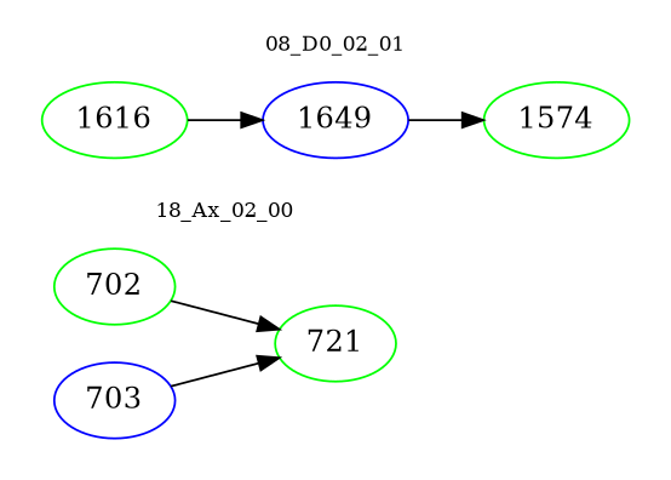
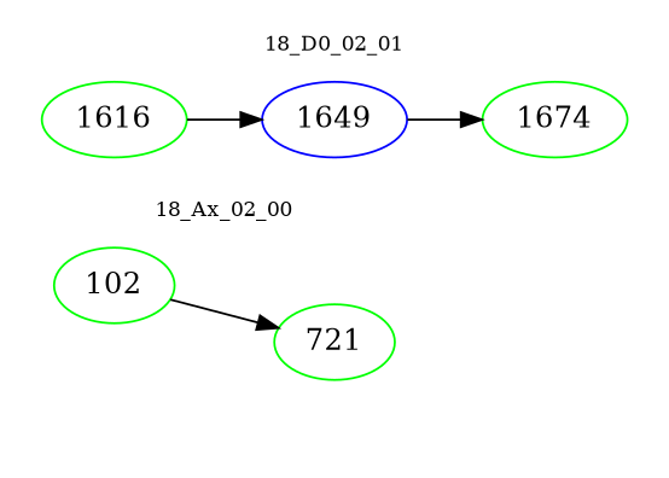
  digraph {
    rankdir=LR
    node [color=green]
    edge [color=black]
-   n1 [label=702]
-   n2 [color=blue label=703]
+   n1 [label=102]
    n3 [label=721]
    n4 [label=1616]
    n5 [color=blue label=1649]
-   n6 [label=1574]
+   n6 [label=1674]
    subgraph cluster_1 {
      color=white
      fontsize=10
      label="18_Ax_02_00"
      n1
-     n2
      n3
    }
    subgraph cluster_2 {
      color=white
      fontsize=10
-     label="08_D0_02_01"
+     label="18_D0_02_01"
      n4
      n5
      n6
    }
    n1 -> n3
-   n2 -> n3
    n4 -> n5
    n5 -> n6
  }
